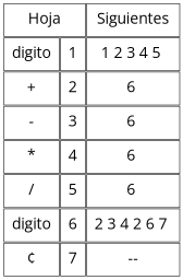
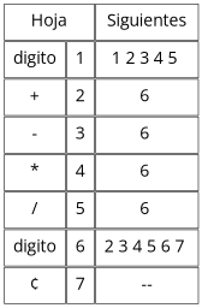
  digraph {
    rankdir=TB
    splines=line
    fontname="Open Sans"
-   n1 [fontsize=25 height=0.5 label=< <table border="0" cellborder="1" cellpadding="12">   <tr><td colspan="2">Hoja</td><td>Siguientes</td></tr>  <tr><td>digito</td><td>1</td><td>1 2 3 4 5 </td></tr>   <tr><td>+</td><td>2</td><td>6 </td></tr>   <tr><td>-</td><td>3</td><td>6 </td></tr>   <tr><td>*</td><td>4</td><td>6 </td></tr>   <tr><td>/</td><td>5</td><td>6 </td></tr>   <tr><td>digito</td><td>6</td><td>2 3 4 2 6 7 </td></tr>   <tr><td>¢</td><td>7</td><td>--</td></tr> </table>> shape=plain width=1.5 fontname="Open Sans"]
+   n1 [fontsize=25 height=0.5 label=< <table border="0" cellborder="1" cellpadding="12">   <tr><td colspan="2">Hoja</td><td>Siguientes</td></tr>  <tr><td>digito</td><td>1</td><td>1 2 3 4 5 </td></tr>   <tr><td>+</td><td>2</td><td>6 </td></tr>   <tr><td>-</td><td>3</td><td>6 </td></tr>   <tr><td>*</td><td>4</td><td>6 </td></tr>   <tr><td>/</td><td>5</td><td>6 </td></tr>   <tr><td>digito</td><td>6</td><td>2 3 4 5 6 7 </td></tr>   <tr><td>¢</td><td>7</td><td>--</td></tr> </table>> shape=plain width=1.5 fontname="Open Sans"]
  }
